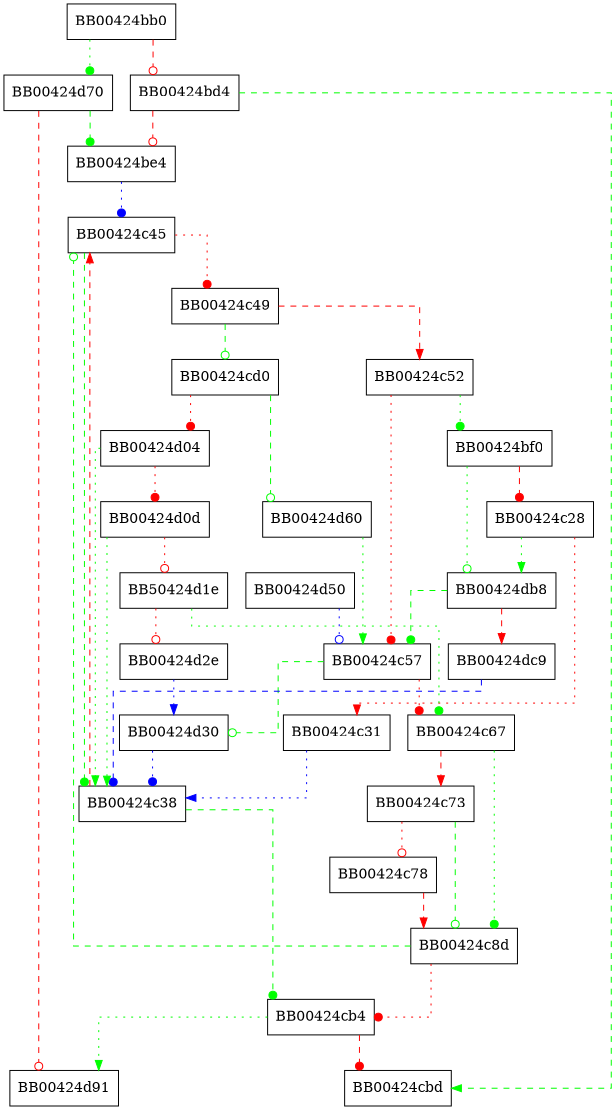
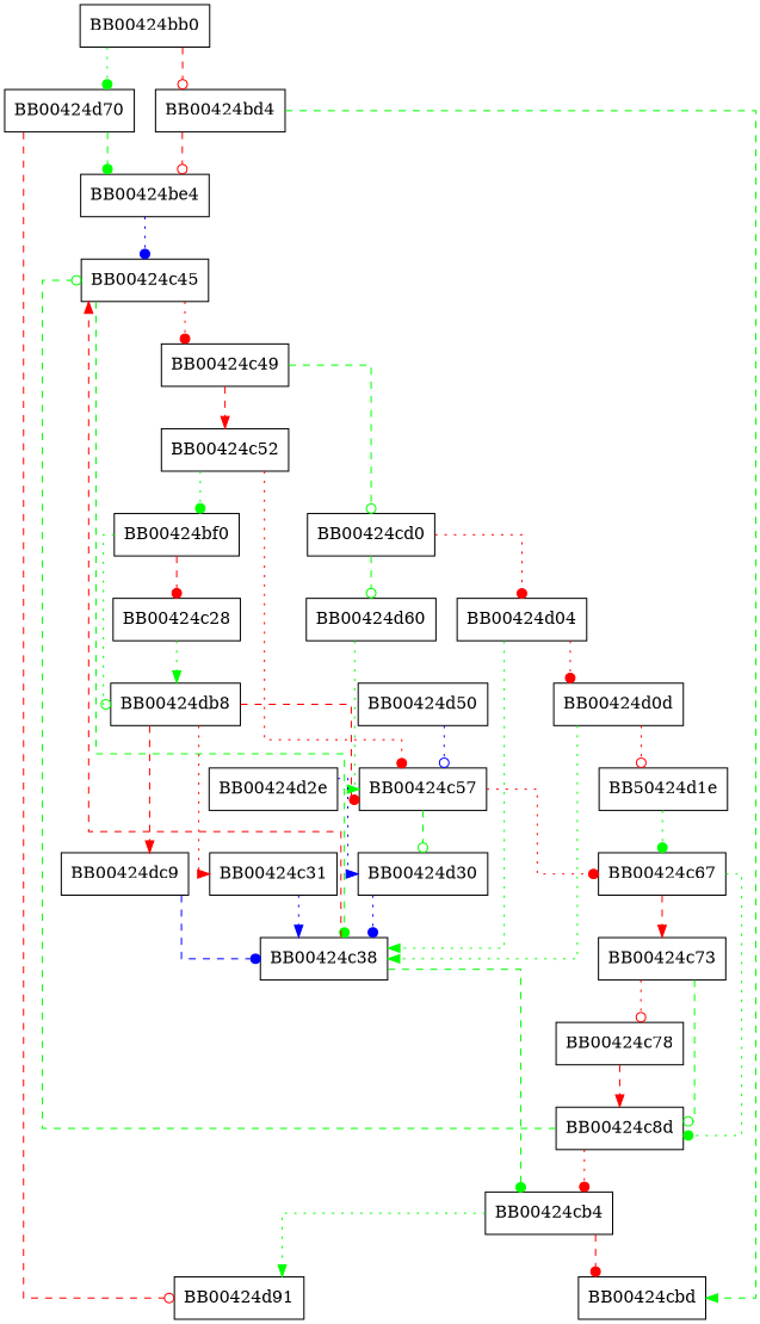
  digraph {
    splines=ortho
    node [shape=box]
    edge [arrowhead=dot color=green style=dotted]
    BB00424bb0
    BB00424d70
    BB00424bd4
    BB00424be4
    BB00424d91
    BB00424cbd
    BB00424c45
    BB00424c38
    BB00424c49
    BB00424cb4
    BB00424cd0
    BB00424c52
    BB00424bf0
    BB00424c28
    BB00424db8
    BB00424d50
    BB00424c57
    BB00424c31
    BB00424d30
    BB00424c67
    BB00424dc9
    BB00424d60
    BB00424d04
    BB00424d0d
    BB00424c8d
    BB00424c73
    BB00424c78
    n28 [label=BB50424d1e]
    BB00424d2e
    BB00424bb0 -> BB00424d70
    BB00424bb0 -> BB00424bd4 [arrowhead=odot color=red style=dashed]
    BB00424d70 -> BB00424be4 [style=dashed]
    BB00424d70 -> BB00424d91 [arrowhead=odot color=red style=dashed]
    BB00424bd4 -> BB00424be4 [arrowhead=odot color=red style=dashed]
    BB00424bd4 -> BB00424cbd [arrowhead=normal style=dashed]
    BB00424be4 -> BB00424c45 [color=blue]
    BB00424c45 -> BB00424c38 [style=dashed]
    BB00424c45 -> BB00424c49 [color=red]
    BB00424c38 -> BB00424c45 [arrowhead=normal color=red style=dashed]
    BB00424c38 -> BB00424cb4 [style=dashed]
    BB00424c49 -> BB00424cd0 [arrowhead=odot style=dashed]
    BB00424c49 -> BB00424c52 [arrowhead=normal color=red style=dashed]
    BB00424cb4 -> BB00424d91 [arrowhead=normal]
    BB00424cb4 -> BB00424cbd [color=red style=dashed]
    BB00424cd0 -> BB00424d60 [arrowhead=odot style=dashed]
    BB00424cd0 -> BB00424d04 [color=red]
    BB00424c52 -> BB00424bf0
    BB00424c52 -> BB00424c57 [color=red]
    BB00424bf0 -> BB00424c28 [color=red style=dashed]
    BB00424bf0 -> BB00424db8 [arrowhead=odot]
    BB00424c28 -> BB00424db8 [arrowhead=normal]
-   BB00424c28 -> BB00424c31 [arrowhead=normal color=red]
-   BB00424db8 -> BB00424c57 [style=dashed]
+   BB00424db8 -> BB00424c31 [arrowhead=normal color=red]
+   BB00424db8 -> BB00424c57 [color=red style=dashed]
    BB00424db8 -> BB00424dc9 [arrowhead=normal color=red style=dashed]
    BB00424d50 -> BB00424c57 [arrowhead=odot color=blue]
    BB00424c57 -> BB00424d30 [arrowhead=odot style=dashed]
    BB00424c57 -> BB00424c67 [color=red]
    BB00424c31 -> BB00424c38 [arrowhead=normal color=blue]
    BB00424d30 -> BB00424c38 [color=blue]
    BB00424c67 -> BB00424c8d
    BB00424c67 -> BB00424c73 [arrowhead=normal color=red style=dashed]
    BB00424dc9 -> BB00424c38 [color=blue style=dashed]
    BB00424d60 -> BB00424c57 [arrowhead=normal]
    BB00424d04 -> BB00424c38 [arrowhead=normal]
    BB00424d04 -> BB00424d0d [color=red]
    BB00424d0d -> BB00424c38 [arrowhead=normal]
    BB00424d0d -> n28 [arrowhead=odot color=red]
    BB00424c8d -> BB00424c45 [arrowhead=odot style=dashed]
    BB00424c8d -> BB00424cb4 [color=red]
    BB00424c73 -> BB00424c8d [arrowhead=odot style=dashed]
    BB00424c73 -> BB00424c78 [arrowhead=odot color=red]
    BB00424c78 -> BB00424c8d [arrowhead=normal color=red style=dashed]
    n28 -> BB00424c67
-   n28 -> BB00424d2e [arrowhead=odot color=red]
    BB00424d2e -> BB00424d30 [arrowhead=normal color=blue]
  }
